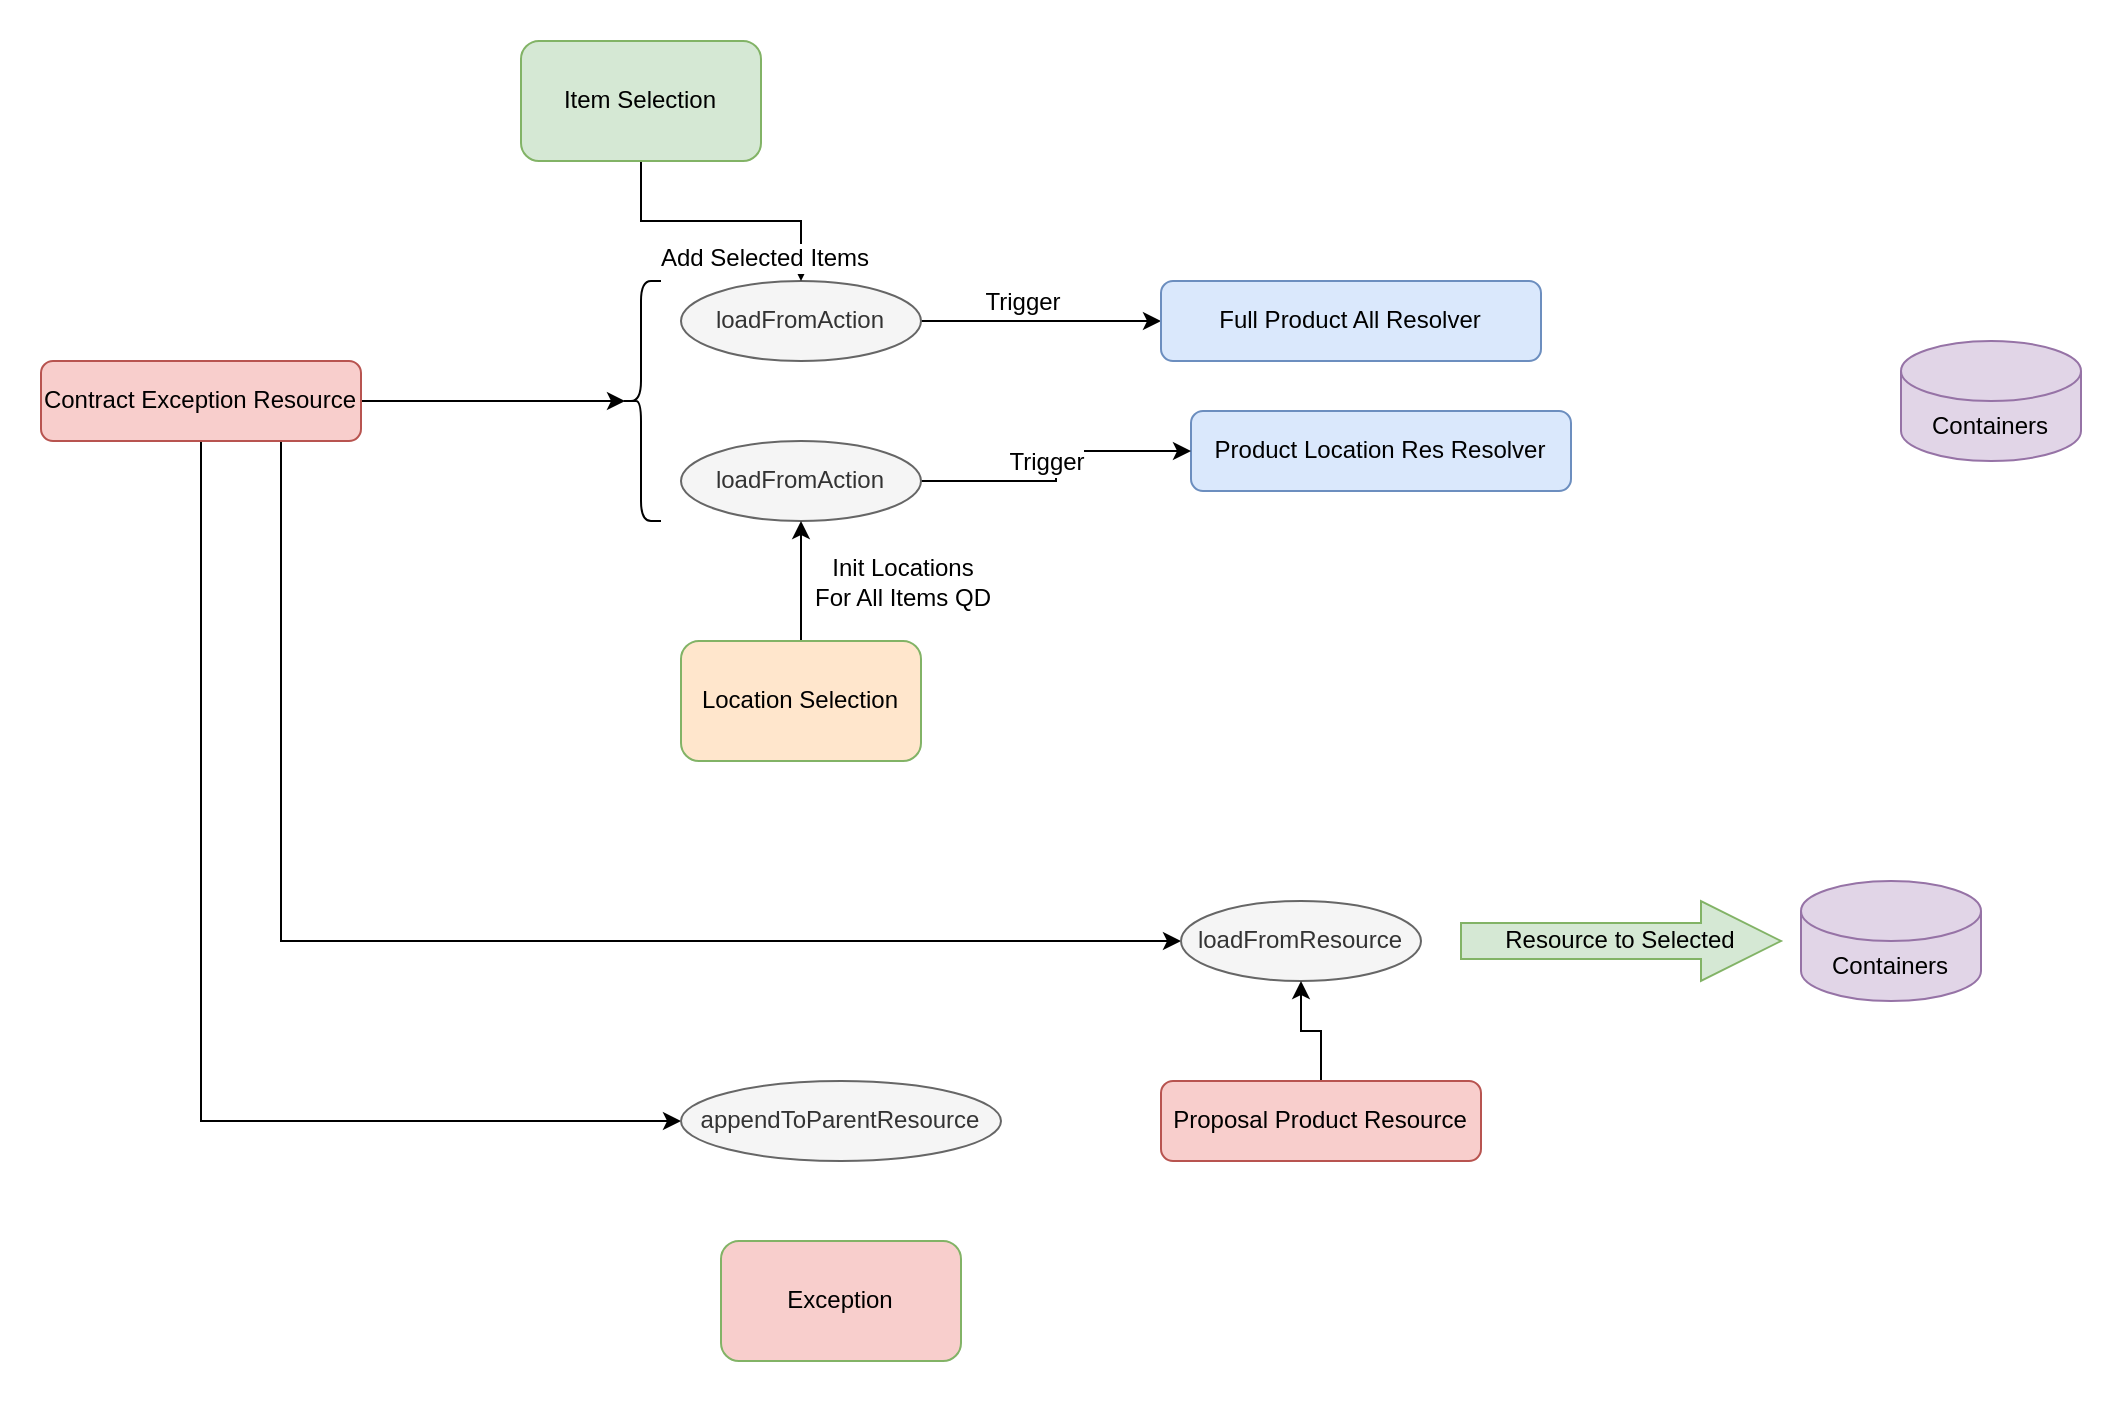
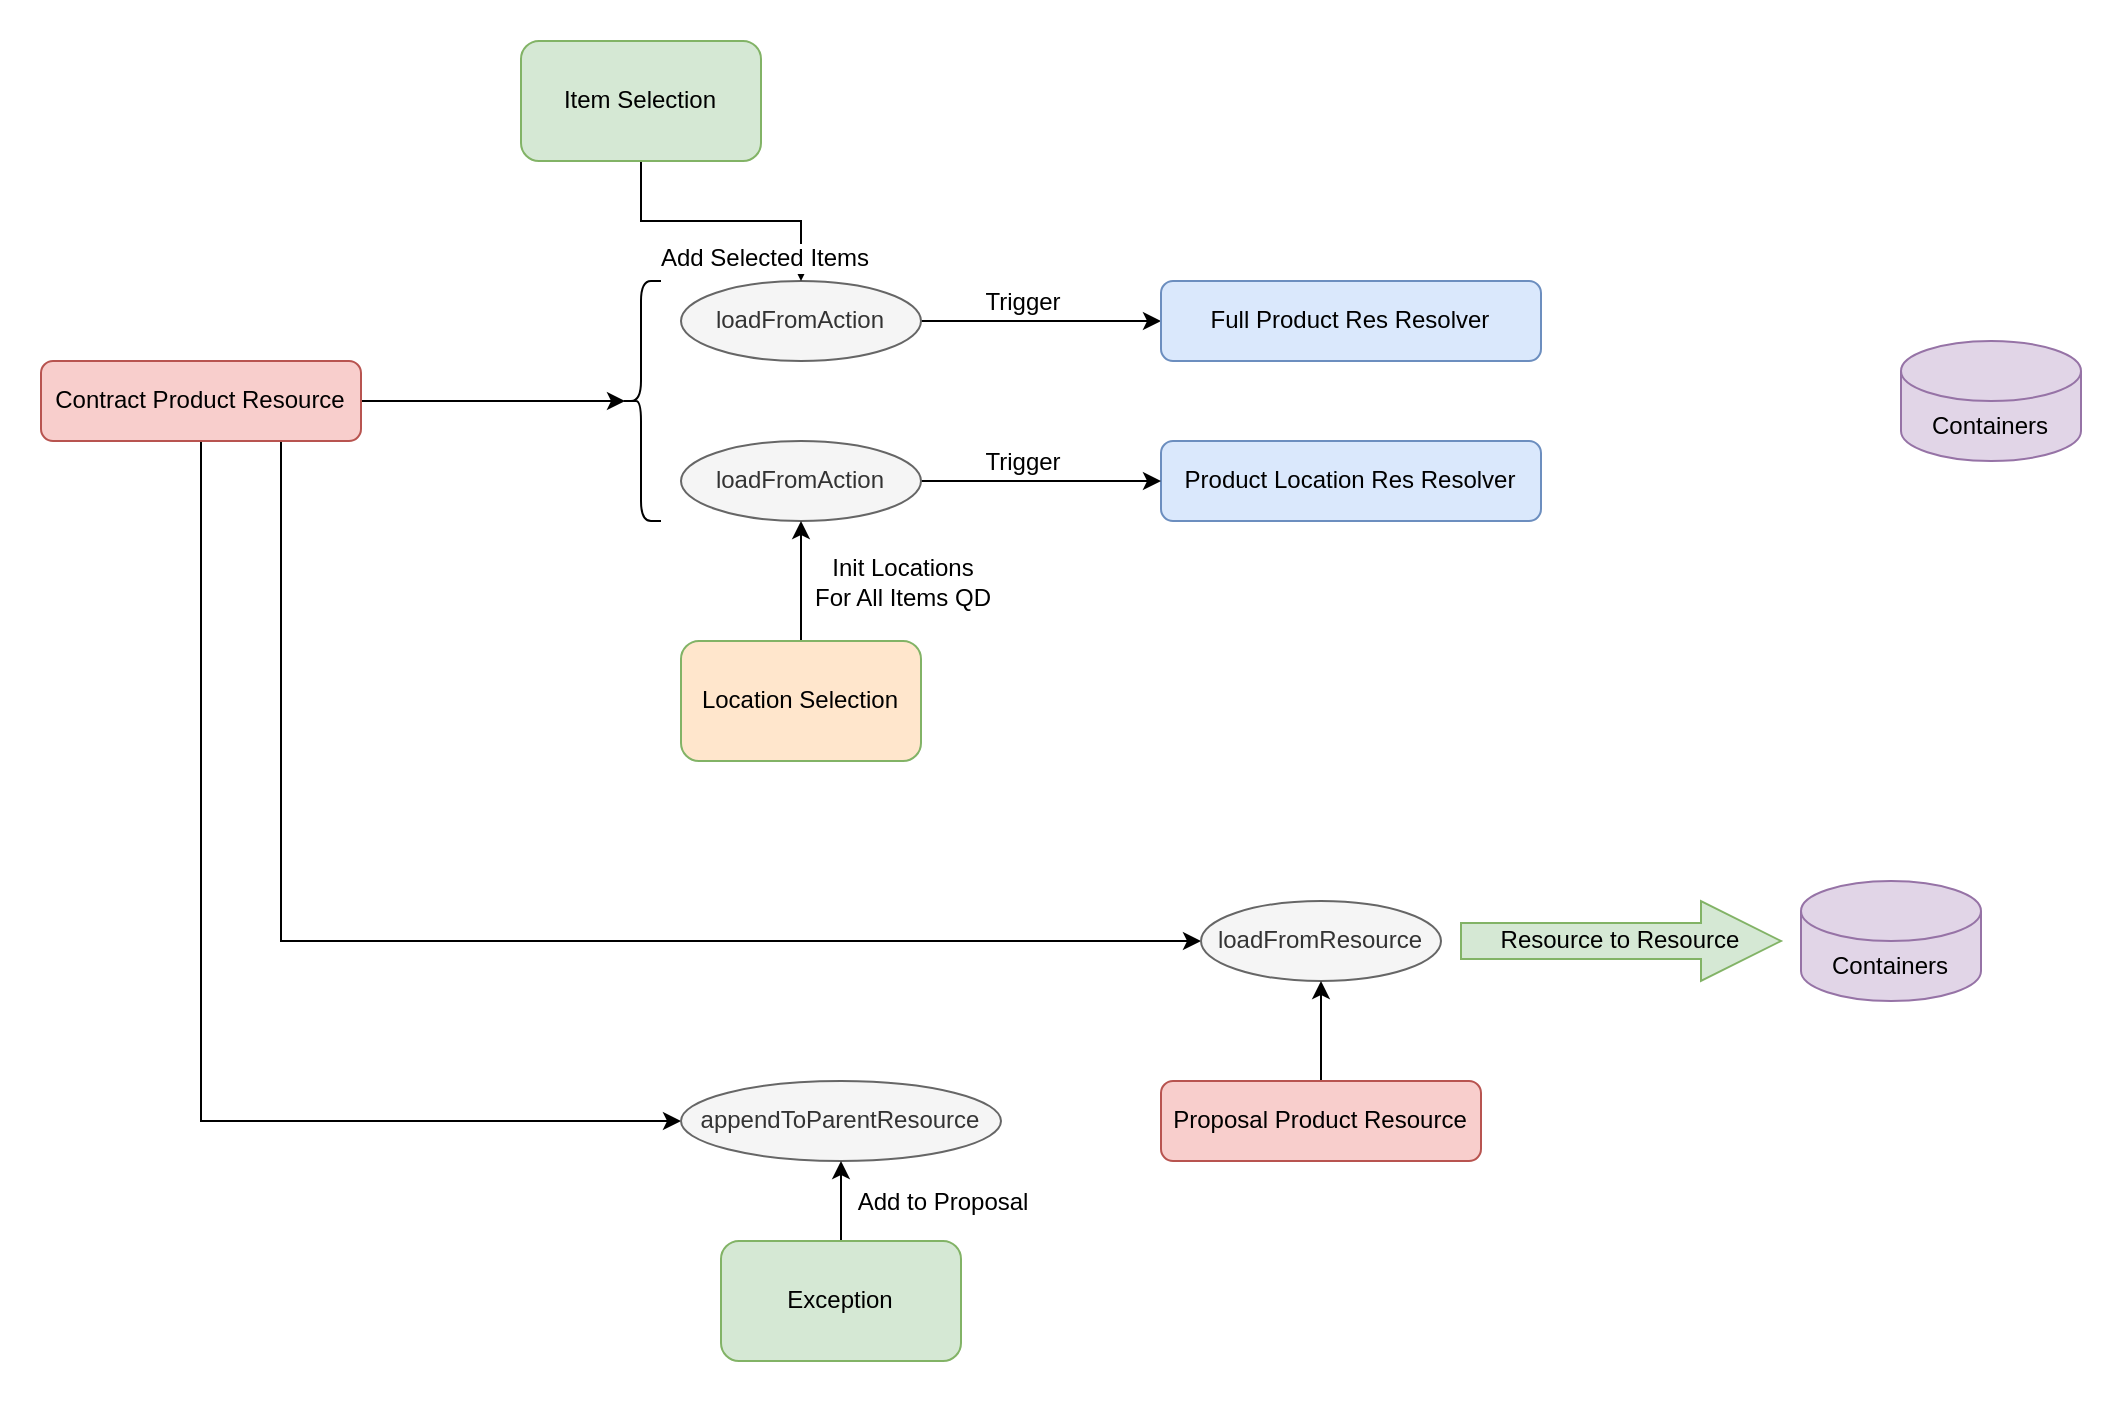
  <mxCell id="0" />
  <mxCell id="1" parent="0" />
  <mxCell id="2" style="edgeStyle=orthogonalEdgeStyle;rounded=0;orthogonalLoop=1;jettySize=auto;html=1;entryX=0.1;entryY=0.5;entryDx=0;entryDy=0;entryPerimeter=0;fontSize=12;" edge="1" parent="1" source="5" target="25"><mxGeometry relative="1" as="geometry" /></mxCell>
  <mxCell id="3" style="edgeStyle=orthogonalEdgeStyle;rounded=0;orthogonalLoop=1;jettySize=auto;html=1;entryX=0;entryY=0.5;entryDx=0;entryDy=0;fontSize=12;exitX=0.75;exitY=1;exitDx=0;exitDy=0;" edge="1" parent="1" source="5" target="9"><mxGeometry relative="1" as="geometry" /></mxCell>
  <mxCell id="4" style="edgeStyle=orthogonalEdgeStyle;rounded=0;orthogonalLoop=1;jettySize=auto;html=1;entryX=0;entryY=0.5;entryDx=0;entryDy=0;fontSize=12;exitX=0.5;exitY=1;exitDx=0;exitDy=0;" edge="1" parent="1" source="5" target="28"><mxGeometry relative="1" as="geometry" /></mxCell>
- <mxCell id="5" value="Contract Exception Resource" style="rounded=1;whiteSpace=wrap;html=1;fillColor=#f8cecc;strokeColor=#b85450;" vertex="1" parent="1"><mxGeometry x="20" y="180" width="160" height="40" as="geometry" /></mxCell>
+ <mxCell id="5" value="Contract Product Resource" style="rounded=1;whiteSpace=wrap;html=1;fillColor=#f8cecc;strokeColor=#b85450;" vertex="1" parent="1"><mxGeometry x="20" y="180" width="160" height="40" as="geometry" /></mxCell>
  <mxCell id="6" style="edgeStyle=orthogonalEdgeStyle;rounded=0;orthogonalLoop=1;jettySize=auto;html=1;entryX=0;entryY=0.5;entryDx=0;entryDy=0;fontSize=12;" edge="1" parent="1" source="8" target="10"><mxGeometry relative="1" as="geometry" /></mxCell>
  <mxCell id="7" value="Trigger" style="edgeLabel;html=1;align=center;verticalAlign=middle;resizable=0;points=[];fontSize=12;" vertex="1" connectable="0" parent="6"><mxGeometry x="-0.167" relative="1" as="geometry"><mxPoint y="-10" as="offset" /></mxGeometry></mxCell>
  <mxCell id="8" value="loadFromAction" style="ellipse;whiteSpace=wrap;html=1;fillColor=#f5f5f5;strokeColor=#666666;fontColor=#333333;" vertex="1" parent="1"><mxGeometry x="340" y="140" width="120" height="40" as="geometry" /></mxCell>
- <mxCell id="9" value="loadFromResource" style="ellipse;whiteSpace=wrap;html=1;fillColor=#f5f5f5;strokeColor=#666666;fontColor=#333333;" vertex="1" parent="1"><mxGeometry x="590" y="450" width="120" height="40" as="geometry" /></mxCell>
- <mxCell id="10" value="Full Product All Resolver" style="rounded=1;whiteSpace=wrap;html=1;fillColor=#dae8fc;strokeColor=#6c8ebf;" vertex="1" parent="1"><mxGeometry x="580" y="140" width="190" height="40" as="geometry" /></mxCell>
- <mxCell id="11" value="Product Location Res Resolver" style="rounded=1;whiteSpace=wrap;html=1;fillColor=#dae8fc;strokeColor=#6c8ebf;" vertex="1" parent="1"><mxGeometry x="595" y="205" width="190" height="40" as="geometry" /></mxCell>
+ <mxCell id="9" value="loadFromResource" style="ellipse;whiteSpace=wrap;html=1;fillColor=#f5f5f5;strokeColor=#666666;fontColor=#333333;" vertex="1" parent="1"><mxGeometry x="600" y="450" width="120" height="40" as="geometry" /></mxCell>
+ <mxCell id="10" value="Full Product Res Resolver" style="rounded=1;whiteSpace=wrap;html=1;fillColor=#dae8fc;strokeColor=#6c8ebf;" vertex="1" parent="1"><mxGeometry x="580" y="140" width="190" height="40" as="geometry" /></mxCell>
+ <mxCell id="11" value="Product Location Res Resolver" style="rounded=1;whiteSpace=wrap;html=1;fillColor=#dae8fc;strokeColor=#6c8ebf;" vertex="1" parent="1"><mxGeometry x="580" y="220" width="190" height="40" as="geometry" /></mxCell>
  <mxCell id="12" value="Containers" style="shape=cylinder3;whiteSpace=wrap;html=1;boundedLbl=1;backgroundOutline=1;size=15;fillColor=#e1d5e7;strokeColor=#9673a6;" vertex="1" parent="1"><mxGeometry x="950" y="170" width="90" height="60" as="geometry" /></mxCell>
  <mxCell id="13" style="edgeStyle=orthogonalEdgeStyle;rounded=0;orthogonalLoop=1;jettySize=auto;html=1;entryX=0.5;entryY=1;entryDx=0;entryDy=0;fontSize=12;" edge="1" parent="1" source="14" target="9"><mxGeometry relative="1" as="geometry" /></mxCell>
  <mxCell id="14" value="Proposal Product Resource" style="rounded=1;whiteSpace=wrap;html=1;fillColor=#f8cecc;strokeColor=#b85450;" vertex="1" parent="1"><mxGeometry x="580" y="540" width="160" height="40" as="geometry" /></mxCell>
  <mxCell id="15" style="edgeStyle=orthogonalEdgeStyle;rounded=0;orthogonalLoop=1;jettySize=auto;html=1;exitX=0.5;exitY=1;exitDx=0;exitDy=0;fontSize=12;" edge="1" parent="1" source="10" target="10"><mxGeometry relative="1" as="geometry" /></mxCell>
  <mxCell id="16" style="edgeStyle=orthogonalEdgeStyle;rounded=0;orthogonalLoop=1;jettySize=auto;html=1;entryX=0.5;entryY=0;entryDx=0;entryDy=0;fontSize=12;" edge="1" parent="1" source="18" target="8"><mxGeometry relative="1" as="geometry" /></mxCell>
  <mxCell id="17" value="Add Selected Items" style="edgeLabel;html=1;align=center;verticalAlign=middle;resizable=0;points=[];fontSize=12;" vertex="1" connectable="0" parent="16"><mxGeometry x="-0.568" y="-1" relative="1" as="geometry"><mxPoint x="61" y="17" as="offset" /></mxGeometry></mxCell>
  <mxCell id="18" value="Item Selection" style="rounded=1;whiteSpace=wrap;html=1;fontSize=12;fillColor=#d5e8d4;strokeColor=#82b366;" vertex="1" parent="1"><mxGeometry x="260" y="20" width="120" height="60" as="geometry" /></mxCell>
  <mxCell id="19" style="edgeStyle=orthogonalEdgeStyle;rounded=0;orthogonalLoop=1;jettySize=auto;html=1;entryX=0;entryY=0.5;entryDx=0;entryDy=0;fontSize=12;" edge="1" parent="1" source="21" target="11"><mxGeometry relative="1" as="geometry" /></mxCell>
  <mxCell id="20" value="Trigger" style="edgeLabel;html=1;align=center;verticalAlign=middle;resizable=0;points=[];fontSize=12;" vertex="1" connectable="0" parent="19"><mxGeometry x="-0.2" y="1" relative="1" as="geometry"><mxPoint x="2" y="-9" as="offset" /></mxGeometry></mxCell>
  <mxCell id="21" value="loadFromAction" style="ellipse;whiteSpace=wrap;html=1;fillColor=#f5f5f5;strokeColor=#666666;fontColor=#333333;" vertex="1" parent="1"><mxGeometry x="340" y="220" width="120" height="40" as="geometry" /></mxCell>
  <mxCell id="22" style="edgeStyle=orthogonalEdgeStyle;rounded=0;orthogonalLoop=1;jettySize=auto;html=1;entryX=0.5;entryY=1;entryDx=0;entryDy=0;fontSize=12;" edge="1" parent="1" source="24" target="21"><mxGeometry relative="1" as="geometry" /></mxCell>
  <mxCell id="23" value="Init Locations &lt;br&gt;For All Items QD" style="edgeLabel;html=1;align=center;verticalAlign=middle;resizable=0;points=[];fontSize=12;" vertex="1" connectable="0" parent="22"><mxGeometry x="-0.26" y="1" relative="1" as="geometry"><mxPoint x="51" y="-8" as="offset" /></mxGeometry></mxCell>
  <mxCell id="24" value="Location Selection" style="rounded=1;whiteSpace=wrap;html=1;fontSize=12;fillColor=#ffe6cc;strokeColor=#82b366;" vertex="1" parent="1"><mxGeometry x="340" y="320" width="120" height="60" as="geometry" /></mxCell>
  <mxCell id="25" value="" style="shape=curlyBracket;whiteSpace=wrap;html=1;rounded=1;fontSize=12;" vertex="1" parent="1"><mxGeometry x="310" y="140" width="20" height="120" as="geometry" /></mxCell>
  <mxCell id="26" value="Containers" style="shape=cylinder3;whiteSpace=wrap;html=1;boundedLbl=1;backgroundOutline=1;size=15;fillColor=#e1d5e7;strokeColor=#9673a6;" vertex="1" parent="1"><mxGeometry x="900" y="440" width="90" height="60" as="geometry" /></mxCell>
- <mxCell id="27" value="Resource to Selected" style="shape=singleArrow;whiteSpace=wrap;html=1;fillColor=#d5e8d4;strokeColor=#82b366;arrowWidth=0.45;arrowSize=0.25;" vertex="1" parent="1"><mxGeometry x="730" y="450" width="160" height="40" as="geometry" /></mxCell>
+ <mxCell id="27" value="Resource to Resource" style="shape=singleArrow;whiteSpace=wrap;html=1;fillColor=#d5e8d4;strokeColor=#82b366;arrowWidth=0.45;arrowSize=0.25;" vertex="1" parent="1"><mxGeometry x="730" y="450" width="160" height="40" as="geometry" /></mxCell>
  <mxCell id="28" value="appendToParentResource" style="ellipse;whiteSpace=wrap;html=1;fillColor=#f5f5f5;strokeColor=#666666;fontColor=#333333;" vertex="1" parent="1"><mxGeometry x="340" y="540" width="160" height="40" as="geometry" /></mxCell>
- <mxCell id="31" value="Exception" style="rounded=1;whiteSpace=wrap;html=1;fontSize=12;fillColor=#f8cecc;strokeColor=#82b366;" vertex="1" parent="1"><mxGeometry x="360" y="620" width="120" height="60" as="geometry" /></mxCell>
+ <mxCell id="29" style="edgeStyle=orthogonalEdgeStyle;rounded=0;orthogonalLoop=1;jettySize=auto;html=1;entryX=0.5;entryY=1;entryDx=0;entryDy=0;fontSize=12;" edge="1" parent="1" source="31" target="28"><mxGeometry relative="1" as="geometry" /></mxCell>
+ <mxCell id="30" value="Add to Proposal" style="edgeLabel;html=1;align=center;verticalAlign=middle;resizable=0;points=[];fontSize=12;" vertex="1" connectable="0" parent="29"><mxGeometry x="0.267" y="-1" relative="1" as="geometry"><mxPoint x="49" y="5" as="offset" /></mxGeometry></mxCell>
+ <mxCell id="31" value="Exception" style="rounded=1;whiteSpace=wrap;html=1;fontSize=12;fillColor=#d5e8d4;strokeColor=#82b366;" vertex="1" parent="1"><mxGeometry x="360" y="620" width="120" height="60" as="geometry" /></mxCell>
